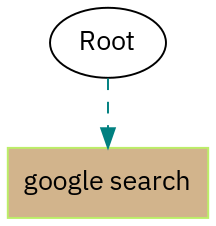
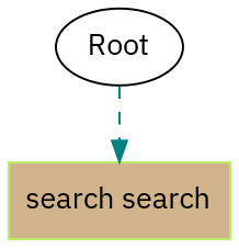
  digraph {
    fontname="IBM Plex Sans"
    node [style=filled fontname="IBM Plex Sans"]
-   "google search" [color=darkolivegreen2 shape=box fillcolor=tan]
+   "google search" [color=darkolivegreen2 shape=box fillcolor=tan label="search search"]
    Root [fillcolor=white]
    Root -> "google search" [color=teal style=dashed fontname="IBM Plex Sans"]
  }
